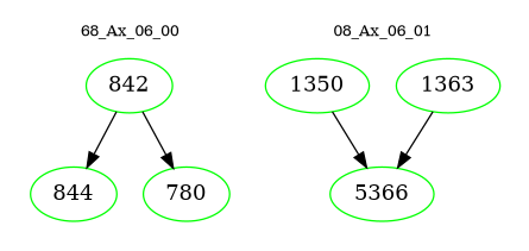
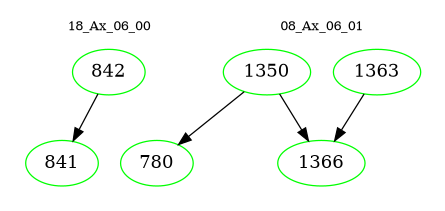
  digraph {
    node [color=green]
    edge [color=black]
    n1 [label=842]
    n2 [label=780]
-   n3 [label=844]
+   n3 [label=841]
    n4 [label=1363]
    n5 [label=1350]
-   n6 [label=5366]
+   n6 [label=1366]
    subgraph cluster_1 {
      color=white
      fontsize=10
-     label="68_Ax_06_00"
+     label="18_Ax_06_00"
      n1
      n2
      n3
    }
    subgraph cluster_2 {
      color=white
      fontsize=10
      label="08_Ax_06_01"
      n4
      n5
      n6
    }
-   n1 -> n2
+   n5 -> n2
    n1 -> n3
    n4 -> n6
    n5 -> n6
  }
